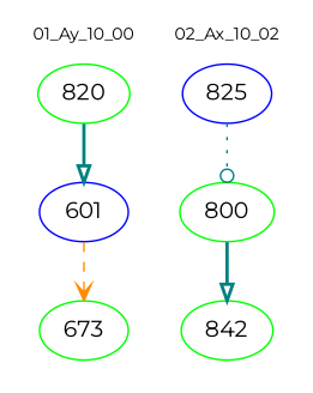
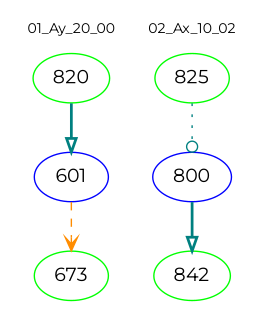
  digraph {
    fontname=Montserrat
    node [color=green fontname=Montserrat]
    edge [arrowhead=onormal color=teal fontname=Montserrat style=bold]
    n1 [label=820]
    n2 [color=blue label=601]
    n3 [label=673]
-   n4 [color=blue label=825]
-   n5 [label=800]
+   n4 [label=825]
+   n5 [color=blue label=800]
    n6 [label=842]
    subgraph cluster_1 {
      color=white
      fontsize=10
-     label="01_Ay_10_00"
+     label="01_Ay_20_00"
      n1
      n2
      n3
    }
    subgraph cluster_2 {
      color=white
      fontsize=10
      label="02_Ax_10_02"
      n4
      n5
      n6
    }
    n1 -> n2
    n2 -> n3 [arrowhead=vee color=darkorange style=dashed]
    n4 -> n5 [arrowhead=odot style=dotted]
    n5 -> n6
  }
